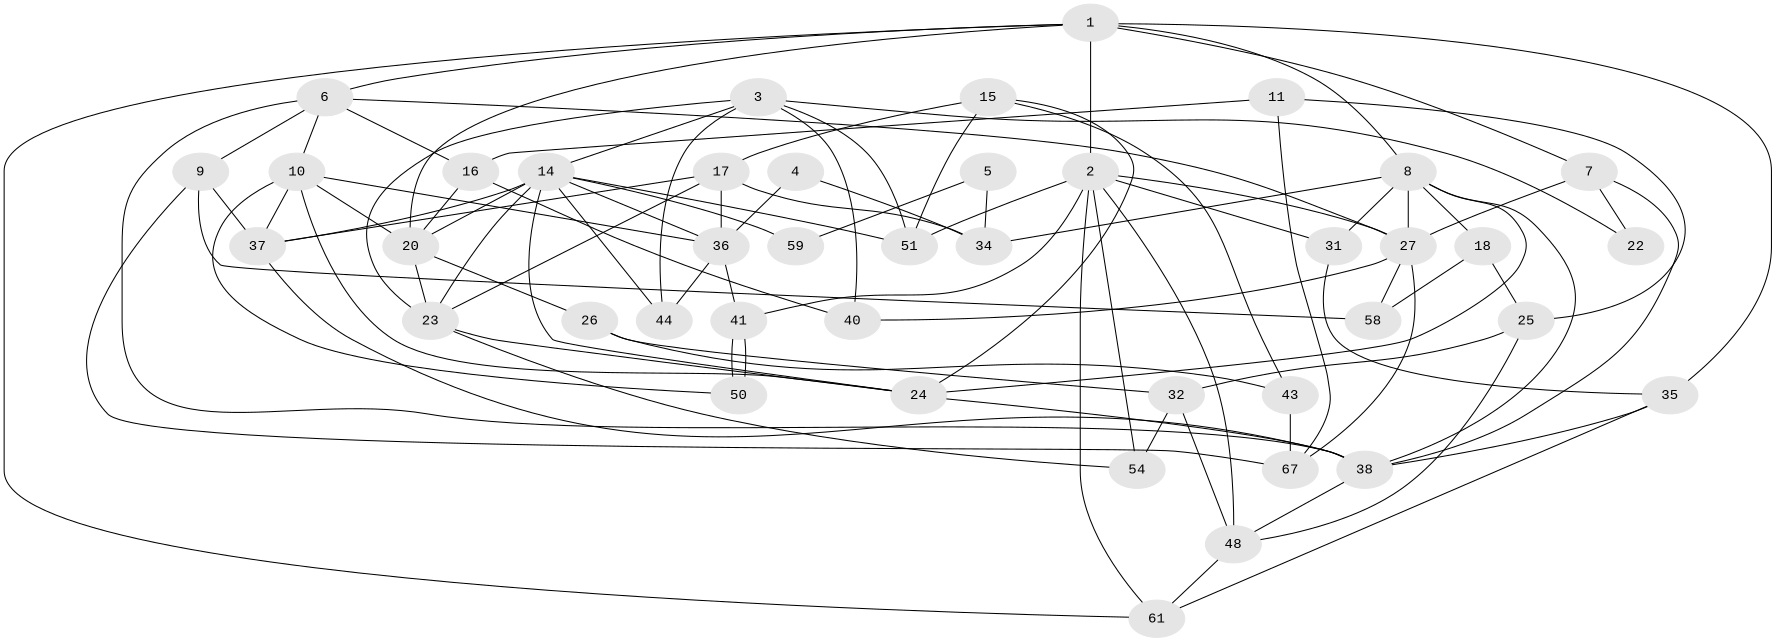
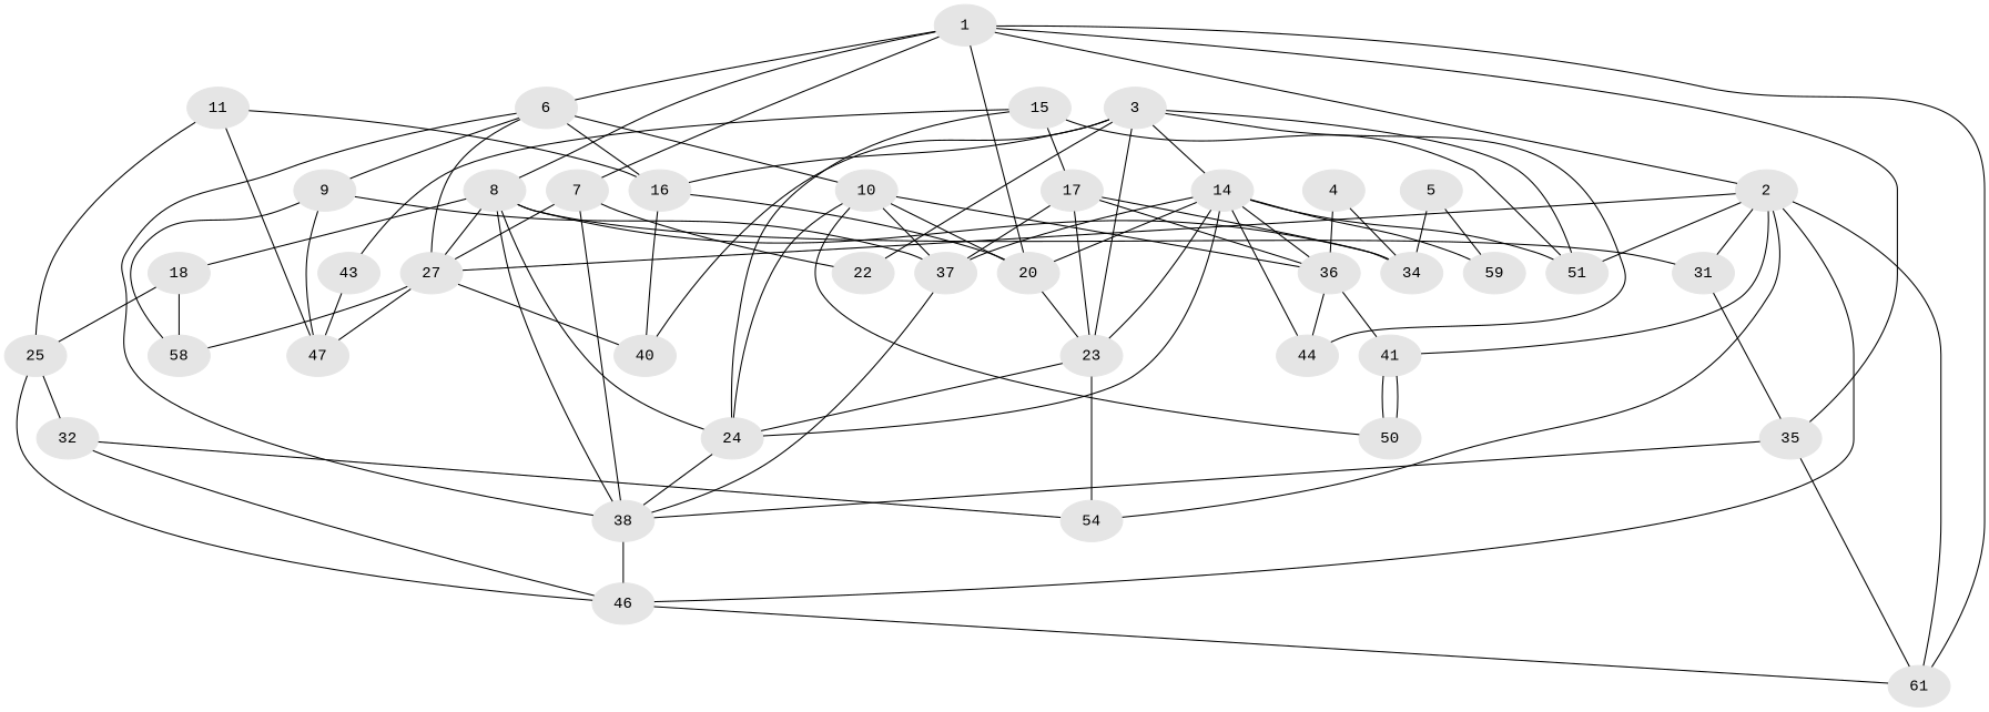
  graph {
    fontname="Liberation Mono"
    node [color=gray90 fontname="Liberation Mono" style=filled]
    edge [fontname="Liberation Mono"]
    1 [super="+19"]
    2 [super="+12"]
    6 [super="+58"]
    7
    8 [super="+13"]
    20 [super="+29"]
    35 [super="+52"]
    61
    27
    31 [super="+39"]
    41
-   48 [super="+56"]
+   48 [super="+56" label=46]
    51
    54
    16 [super="+28"]
    9
    10 [super="+45"]
    38 [super="+46"]
    22
    34
    18
    24
    23 [super="+53"]
-   26
    40
-   47 [label=67]
+   47
    n27 [label=58]
    50
    3 [super="+49"]
    14 [super="+62"]
    44
    36 [super="+55"]
    59
    37 [super="+60"]
    4
    5 [super="+42"]
    25
    11
    32
    15 [super="+33"]
    17 [super="+21"]
    43
    1 -- 2
    1 -- 6
    1 -- 7
    1 -- 8
    1 -- 20
    1 -- 35
    1 -- 61
    2 -- 61 [weight=2]
    2 -- 27
    2 -- 31
    2 -- 41
    2 -- 48
    2 -- 51
    2 -- 54
    6 -- 27
    6 -- 16
    6 -- 9
    6 -- 10
    6 -- 38
    7 -- 27
    7 -- 38
    7 -- 22
    8 -- 27
    8 -- 31
    8 -- 38
    8 -- 34
    8 -- 18
    8 -- 24
    20 -- 23
-   20 -- 26
    35 -- 61 [weight=2]
    35 -- 38
    27 -- 40
    27 -- 47
    27 -- n27
    31 -- 35 [weight=2]
    41 -- 50
    41 -- 50
    48 -- 61
    16 -- 20
    16 -- 40
    9 -- 47
    9 -- n27
    9 -- 37
    10 -- 20
    10 -- 24
    10 -- 50
    10 -- 36
    10 -- 37
    38 -- 48
    18 -- n27
    18 -- 25
    24 -- 38
    23 -- 54
    23 -- 24
-   26 -- 32
-   26 -- 43
    3 -- 51
+   3 -- 16
    3 -- 22
    3 -- 23
    3 -- 40
    3 -- 14
    3 -- 44
    14 -- 20
    14 -- 51
    14 -- 24
    14 -- 23
    14 -- 44
    14 -- 36
    14 -- 59
    14 -- 37
    36 -- 41
    36 -- 44
    37 -- 38
    4 -- 34
    4 -- 36
    5 -- 34
    5 -- 59
    25 -- 48
    25 -- 32
    11 -- 16
    11 -- 47
    11 -- 25
    32 -- 48
    32 -- 54
    15 -- 51
    15 -- 24
    15 -- 17
    15 -- 43
    17 -- 34
    17 -- 23
    17 -- 36 [weight=2]
    17 -- 37
    43 -- 47
  }
